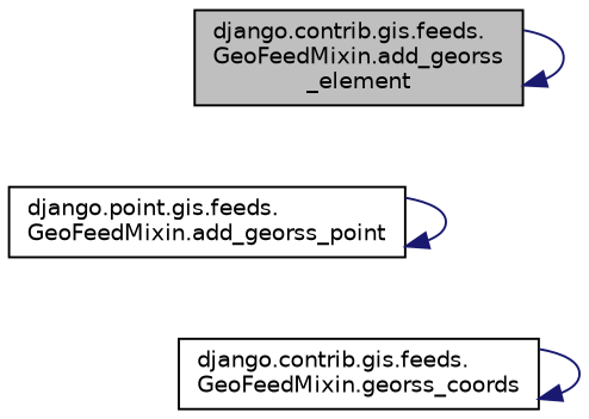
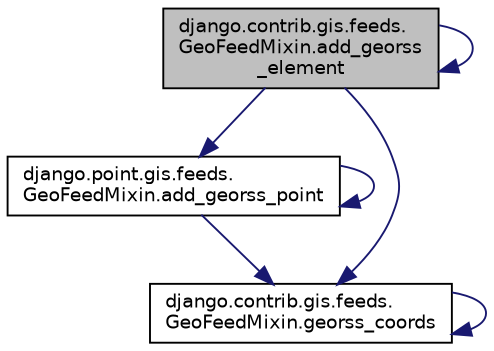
  digraph {
    rankdir=TB
    node [color=black fillcolor=white fontname=Helvetica fontsize=10 shape=record style=filled]
    edge [color=midnightblue fontname=Helvetica fontsize=10 labelfontname=Helvetica labelfontsize=10 style=solid]
    n1 [fillcolor=grey75 fontcolor=black height=0.2 label="django.contrib.gis.feeds.\lGeoFeedMixin.add_georss\l_element" width=0.4]
    n2 [height=0.2 label="django.point.gis.feeds.\lGeoFeedMixin.add_georss_point" width=0.4]
    n3 [height=0.2 label="django.contrib.gis.feeds.\lGeoFeedMixin.georss_coords" width=0.4]
    n1 -> n1
+   n1 -> n2
+   n1 -> n3
    n2 -> n2
+   n2 -> n3
    n3 -> n3
  }
